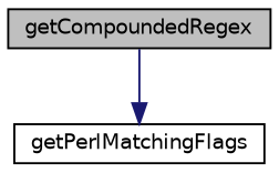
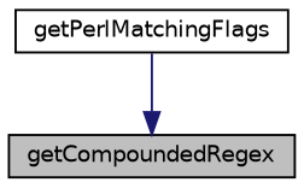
  digraph {
    rankdir=TB
    node [color=black fontname=Helvetica fontsize=10 shape=record style=filled]
    n1 [fillcolor=grey75 fontcolor=black height=0.2 label=getCompoundedRegex width=0.4]
    n2 [fillcolor=white height=0.2 label=getPerlMatchingFlags width=0.4]
-   n1 -> n2 [color=midnightblue fontname=Helvetica fontsize=10 labelfontname=Helvetica labelfontsize=10 style=solid]
+   n2 -> n1 [color=midnightblue fontname=Helvetica fontsize=10 labelfontname=Helvetica labelfontsize=10 style=solid]
  }
